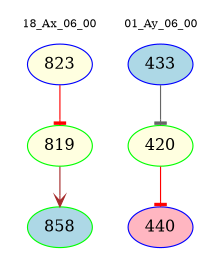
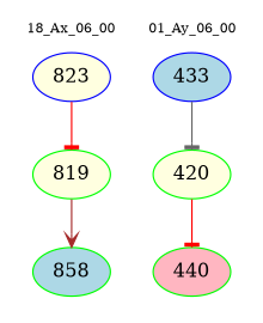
  digraph {
    node [color=green fillcolor=lightyellow shape=ellipse style=filled]
    edge [arrowhead=tee color=red]
    n1 [color=blue label=823]
    n2 [label=819]
    n3 [fillcolor=lightblue label=858]
    n4 [color=blue fillcolor=lightblue label=433]
    n5 [label=420]
-   n6 [color=blue fillcolor=lightpink label=440]
+   n6 [fillcolor=lightpink label=440]
    subgraph cluster_1 {
      color=white
      fontsize=10
      label="18_Ax_06_00"
      n1
      n2
      n3
    }
    subgraph cluster_2 {
      color=white
      fontsize=10
      label="01_Ay_06_00"
      n4
      n5
      n6
    }
    n1 -> n2
    n2 -> n3 [arrowhead=vee color=brown]
    n4 -> n5 [color=gray40]
    n5 -> n6
  }
